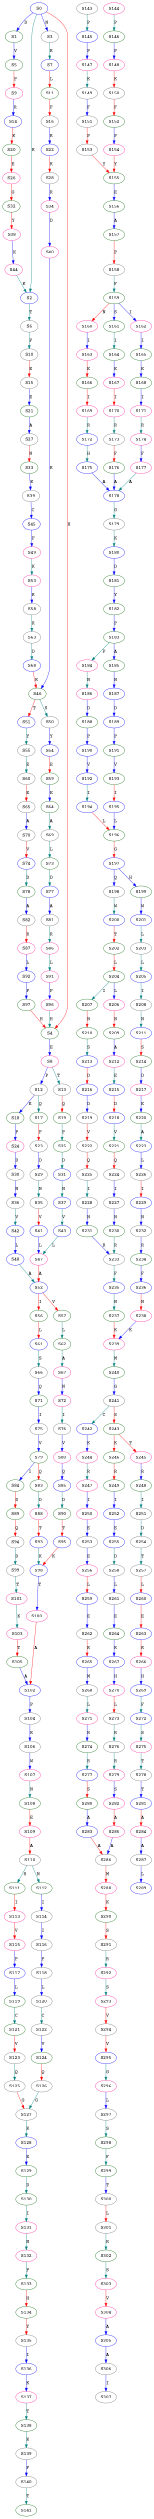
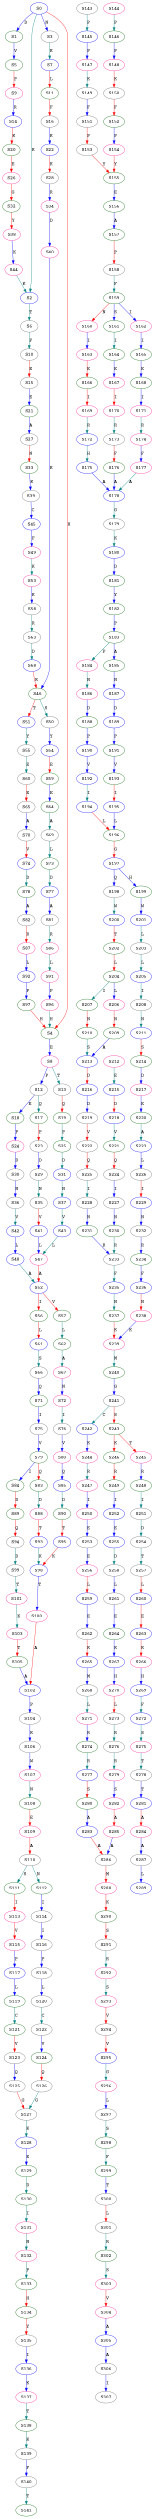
  strict digraph {
    fontname="Courier Prime"
    node [color=gray40 fontname="Courier Prime"]
    edge [color=blue fontname="Courier Prime"]
    S0 [color=blue]
    S1 [color=darkgreen]
    S2 [color=blue]
    S3
    S4 [color=darkgreen]
    S5 [color=darkgreen]
    S6
    S7 [color=blue]
    S8 [color=deeppink]
    S9 [color=deeppink]
    S10
    S11 [color=darkgreen]
    S12
    S13
    S14 [color=blue]
    S15
    S16
    S17 [color=darkgreen]
    S18 [color=darkgreen]
    S19 [color=darkgreen]
    S20 [color=darkgreen]
    S21 [color=darkgreen]
    S22 [color=blue]
    S23
    S24 [color=deeppink]
    S25 [color=darkgreen]
    S26 [color=deeppink]
    S27
    S28
    S29
    S30
    S31 [color=blue]
    S32 [color=darkgreen]
    S33 [color=darkgreen]
    S34 [color=deeppink]
    S35
    S36
    S37 [color=blue]
    S38 [color=deeppink]
    S39
    S40 [color=deeppink]
    S41 [color=blue]
    S42 [color=blue]
    S43 [color=blue]
    S44 [color=deeppink]
    S45 [color=blue]
    S46 [color=darkgreen]
    S47 [color=deeppink]
    S48 [color=blue]
    S49 [color=deeppink]
    S50
    S51 [color=blue]
    S52 [color=blue]
    S53 [color=deeppink]
    S54 [color=blue]
    S55
    S56 [color=darkgreen]
    S57 [color=darkgreen]
    S58
    S59 [color=darkgreen]
    S60
    S61 [color=blue]
    S62 [color=darkgreen]
    S63
    S64 [color=darkgreen]
    S65
    S66
    S67 [color=deeppink]
    S68 [color=blue]
    S69
    S70
    S71 [color=darkgreen]
    S72 [color=deeppink]
    S73 [color=darkgreen]
    S74 [color=blue]
    S75
    S76
    S77 [color=blue]
    S78 [color=darkgreen]
    S79 [color=darkgreen]
    S80 [color=deeppink]
    S81
    S82
    S83 [color=darkgreen]
    S84 [color=darkgreen]
    S85 [color=blue]
    S86 [color=deeppink]
    S87 [color=deeppink]
    S88 [color=deeppink]
    S89 [color=darkgreen]
    S90 [color=darkgreen]
    S91 [color=deeppink]
    S92 [color=blue]
    S93 [color=blue]
    S94
    S95 [color=blue]
    S96 [color=deeppink]
    S97 [color=darkgreen]
    S98 [color=blue]
    S99
    S100 [color=deeppink]
    S101 [color=deeppink]
    S102 [color=blue]
    S103 [color=deeppink]
    S104
    S105 [color=darkgreen]
    S106
    S107 [color=deeppink]
    S108 [color=darkgreen]
    S109 [color=deeppink]
    S110
    S111 [color=darkgreen]
    S112 [color=darkgreen]
    S113 [color=deeppink]
    S114
    S115 [color=deeppink]
    S116
    S117 [color=blue]
    S118
    S119 [color=darkgreen]
    S120
    S121 [color=darkgreen]
    S122
    S123
    S124 [color=darkgreen]
    S125
    S126
    S127
    S128 [color=blue]
    S129 [color=darkgreen]
    S130 [color=darkgreen]
    S131 [color=deeppink]
    S132 [color=deeppink]
    S133 [color=darkgreen]
    S134 [color=darkgreen]
    S135
    S136 [color=blue]
    S137 [color=deeppink]
    S138 [color=darkgreen]
    S139
    S140
    S141 [color=darkgreen]
    S143
    S145 [color=blue]
    S144 [color=deeppink]
    S146 [color=darkgreen]
    S147 [color=deeppink]
    S148 [color=deeppink]
    S149
    S150
    S151
    S152 [color=darkgreen]
    S153
    S154 [color=deeppink]
    S155 [color=darkgreen]
    S156 [color=darkgreen]
    S157 [color=darkgreen]
    S158
    S159 [color=darkgreen]
    S160 [color=deeppink]
    S161 [color=darkgreen]
    S162 [color=deeppink]
    S163 [color=deeppink]
    S164 [color=darkgreen]
    S165 [color=darkgreen]
    S166 [color=darkgreen]
    S167 [color=deeppink]
    S168 [color=darkgreen]
    S169 [color=deeppink]
    S170 [color=deeppink]
    S171 [color=deeppink]
    S172 [color=blue]
    S173
    S174 [color=deeppink]
    S175 [color=blue]
    S176 [color=darkgreen]
    S177 [color=deeppink]
    S178 [color=blue]
    S179
    S180 [color=blue]
    S181 [color=darkgreen]
    S182 [color=darkgreen]
    S183 [color=darkgreen]
    S184 [color=deeppink]
    S185 [color=darkgreen]
    S186 [color=deeppink]
    S187 [color=blue]
    S188 [color=darkgreen]
    S189 [color=blue]
    S190 [color=blue]
    S191 [color=darkgreen]
    S192 [color=blue]
    S193 [color=darkgreen]
    S194 [color=blue]
    S195 [color=blue]
    S196 [color=darkgreen]
    S197 [color=blue]
    S198
    S199 [color=darkgreen]
    S200 [color=blue]
    S201 [color=blue]
    S202 [color=darkgreen]
    S203
    S204 [color=darkgreen]
    S205 [color=blue]
    S206 [color=deeppink]
    S207 [color=darkgreen]
    S208
    S209 [color=darkgreen]
    S210 [color=darkgreen]
    S211 [color=blue]
    S212 [color=deeppink]
    S213 [color=blue]
    S214 [color=darkgreen]
    S215 [color=blue]
    S216 [color=blue]
    S217 [color=deeppink]
    S218 [color=blue]
    S219
    S220 [color=darkgreen]
    S221 [color=darkgreen]
    S222
    S223 [color=blue]
    S224
    S225
    S226
    S227
    S228
    S229 [color=blue]
    S230 [color=darkgreen]
    S231 [color=darkgreen]
    S232
    S233
    S234 [color=darkgreen]
    S235 [color=blue]
    S236 [color=blue]
    S237 [color=darkgreen]
    S238 [color=deeppink]
    S239 [color=deeppink]
    S240 [color=darkgreen]
    S241
    S242 [color=blue]
    S243 [color=darkgreen]
    S244 [color=deeppink]
    S245 [color=deeppink]
    S246 [color=darkgreen]
    S247 [color=deeppink]
    S248 [color=darkgreen]
    S249 [color=darkgreen]
    S250 [color=deeppink]
    S251
    S252 [color=blue]
    S253
    S254
    S255 [color=blue]
    S256 [color=deeppink]
    S257
    S258
    S259 [color=blue]
    S260 [color=blue]
    S261
    S262
    S263 [color=blue]
    S264 [color=darkgreen]
    S265 [color=blue]
    S266 [color=deeppink]
    S267 [color=blue]
    S268
    S269 [color=blue]
    S270 [color=deeppink]
    S271 [color=deeppink]
    S272 [color=blue]
    S273
    S274 [color=darkgreen]
    S275 [color=deeppink]
    S276
    S277 [color=blue]
    S278
    S279 [color=deeppink]
    S280 [color=darkgreen]
    S281 [color=blue]
    S282 [color=deeppink]
    S283 [color=blue]
    S284 [color=deeppink]
    S285 [color=deeppink]
    S286
    S287
    S288 [color=deeppink]
    S289 [color=blue]
    S290 [color=darkgreen]
    S291
    S292 [color=deeppink]
    S293 [color=deeppink]
    S294
    S295 [color=blue]
    S296 [color=deeppink]
    S297
    S298 [color=darkgreen]
    S299 [color=darkgreen]
    S300
    S301
    S302 [color=darkgreen]
    S303 [color=deeppink]
    S304 [color=deeppink]
    S305 [color=blue]
    S306
    S307
    S0 -> S1 [label=D]
    S0 -> S2 [color=teal label=K]
    S0 -> S3 [label=N]
    S0 -> S4 [color=red label=H]
    S1 -> S5 [label=V]
    S2 -> S6 [color=teal label=T]
    S3 -> S7 [color=teal label=K]
    S4 -> S8 [label=E]
    S5 -> S9 [color=red label=P]
    S6 -> S10 [color=teal label=F]
    S7 -> S11 [color=red label=L]
    S8 -> S12 [label=P]
    S8 -> S13 [color=teal label=T]
    S9 -> S14 [label=R]
    S10 -> S15 [color=red label=E]
    S11 -> S16 [color=red label=F]
    S12 -> S17 [color=teal label=Q]
    S12 -> S18 [label=E]
    S13 -> S19 [color=red label=Q]
    S14 -> S20 [color=red label=K]
    S15 -> S21 [label=E]
    S16 -> S22 [label=K]
    S17 -> S23 [color=red label=P]
    S18 -> S24 [label=P]
    S19 -> S25 [color=teal label=P]
    S20 -> S26 [color=red label=E]
    S21 -> S27 [label=A]
    S22 -> S28 [color=red label=K]
    S23 -> S29 [label=D]
    S24 -> S30 [label=D]
    S25 -> S31 [color=teal label=D]
    S26 -> S32 [color=red label=G]
    S27 -> S33 [color=red label=N]
    S28 -> S34 [label=R]
    S29 -> S35 [color=teal label=N]
    S30 -> S36 [label=N]
    S31 -> S37 [color=teal label=N]
    S32 -> S38 [color=red label=Y]
    S33 -> S39 [label=K]
    S34 -> S40 [label=D]
    S35 -> S41 [color=red label=V]
    S36 -> S42 [color=teal label=V]
    S37 -> S43 [color=teal label=V]
    S38 -> S44 [label=K]
    S39 -> S45 [label=C]
    S40 -> S46 [label=K]
    S41 -> S47 [label=L]
    S42 -> S48 [label=L]
    S43 -> S47 [color=teal label=L]
    S44 -> S2 [color=teal label=K]
    S45 -> S49 [label=F]
    S46 -> S50 [color=teal label=S]
    S46 -> S51 [color=red label=T]
    S47 -> S52 [color=red label=A]
    S48 -> S52 [color=teal label=A]
    S49 -> S53 [color=teal label=K]
    S50 -> S54 [label=Y]
    S51 -> S55 [color=teal label=Y]
    S52 -> S56 [color=red label=I]
    S52 -> S57 [color=red label=V]
    S53 -> S58 [label=K]
    S54 -> S59 [color=red label=E]
    S55 -> S60 [color=teal label=E]
    S56 -> S61 [color=red label=L]
    S57 -> S62 [color=teal label=L]
    S58 -> S63 [color=teal label=R]
    S59 -> S64 [label=E]
    S60 -> S65 [color=red label=E]
    S61 -> S66 [color=teal label=S]
    S62 -> S67 [color=teal label=A]
    S63 -> S68 [color=teal label=D]
    S64 -> S69 [color=teal label=A]
    S65 -> S70 [label=A]
    S66 -> S71 [label=Q]
    S67 -> S72 [label=N]
    S68 -> S46 [color=red label=K]
    S69 -> S73 [color=teal label=L]
    S70 -> S74 [color=red label=V]
    S71 -> S75 [label=I]
    S72 -> S76 [color=teal label=I]
    S73 -> S77 [color=teal label=D]
    S74 -> S78 [color=teal label=D]
    S75 -> S79 [label=V]
    S76 -> S80 [label=V]
    S77 -> S81 [label=A]
    S78 -> S82 [label=A]
    S79 -> S83 [color=red label=Q]
    S79 -> S84 [label=I]
    S80 -> S85 [label=Q]
    S81 -> S86 [color=teal label=R]
    S82 -> S87 [color=red label=R]
    S83 -> S88 [color=teal label=D]
    S84 -> S89 [color=red label=D]
    S85 -> S90 [color=teal label=D]
    S86 -> S91 [color=teal label=L]
    S87 -> S92 [label=L]
    S88 -> S93 [color=red label=T]
    S89 -> S94 [color=red label=Q]
    S90 -> S95 [color=red label=T]
    S91 -> S96 [label=P]
    S92 -> S97 [label=P]
    S93 -> S98 [color=teal label=K]
    S94 -> S99 [color=teal label=D]
    S95 -> S98 [color=red label=K]
    S96 -> S4 [color=teal label=H]
    S97 -> S4 [color=red label=H]
    S98 -> S100 [label=T]
    S99 -> S101 [color=teal label=T]
    S100 -> S102 [color=red label=A]
    S101 -> S103 [color=teal label=K]
    S102 -> S104 [label=P]
    S103 -> S105 [color=red label=T]
    S104 -> S106 [label=K]
    S105 -> S102 [label=A]
    S106 -> S107 [label=W]
    S107 -> S108 [color=teal label=N]
    S108 -> S109 [color=red label=E]
    S109 -> S110 [color=red label=A]
    S110 -> S111 [color=teal label=S]
    S110 -> S112 [color=teal label=N]
    S111 -> S113 [color=red label=I]
    S112 -> S114 [label=I]
    S113 -> S115 [color=red label=V]
    S114 -> S116 [label=I]
    S115 -> S117 [label=P]
    S116 -> S118 [label=P]
    S117 -> S119 [label=L]
    S118 -> S120 [label=L]
    S119 -> S121 [color=teal label=C]
    S120 -> S122 [color=teal label=C]
    S121 -> S123 [color=red label=V]
    S122 -> S124 [label=V]
-   S123 -> S125 [color=teal label=Q]
+   S123 -> S125 [label=Q]
    S124 -> S126 [color=red label=Q]
    S125 -> S127 [color=red label=G]
    S126 -> S127 [color=teal label=G]
    S127 -> S128 [color=teal label=K]
    S128 -> S129 [label=E]
    S129 -> S130 [color=teal label=D]
    S130 -> S131 [color=teal label=I]
    S131 -> S132 [color=teal label=N]
    S132 -> S133 [color=teal label=P]
    S133 -> S134 [color=red label=H]
    S134 -> S135 [color=red label=Y]
    S135 -> S136 [label=I]
    S136 -> S137 [label=K]
    S137 -> S138 [color=teal label=T]
    S138 -> S139 [color=teal label=K]
    S139 -> S140 [label=F]
    S140 -> S141 [color=teal label=T]
    S143 -> S145 [color=teal label=P]
    S145 -> S147 [label=P]
    S144 -> S146 [color=teal label=P]
    S146 -> S148 [label=P]
    S147 -> S149 [color=teal label=K]
    S148 -> S150 [color=red label=K]
    S149 -> S151 [label=F]
    S150 -> S152 [color=red label=F]
    S151 -> S153 [color=red label=P]
    S152 -> S154 [label=P]
    S153 -> S155 [color=red label=Y]
    S154 -> S155 [color=red label=Y]
    S155 -> S156 [label=E]
    S156 -> S157 [label=A]
    S157 -> S158 [color=red label=P]
    S158 -> S159 [color=teal label=F]
    S159 -> S160 [color=red label=N]
    S159 -> S161 [label=S]
    S159 -> S162 [label=I]
    S160 -> S163 [label=I]
    S161 -> S164 [color=teal label=I]
    S162 -> S165 [label=I]
    S163 -> S166 [color=red label=E]
    S164 -> S167 [label=E]
    S165 -> S168 [label=E]
    S166 -> S169 [color=red label=I]
    S167 -> S170 [color=red label=I]
    S168 -> S171 [label=I]
    S169 -> S172 [color=teal label=R]
    S170 -> S173 [color=teal label=R]
    S171 -> S174 [color=teal label=R]
    S172 -> S175 [color=teal label=H]
    S173 -> S176 [color=red label=F]
    S174 -> S177 [label=F]
    S175 -> S178 [label=A]
    S176 -> S178 [label=A]
    S177 -> S178 [color=teal label=A]
    S178 -> S179 [color=teal label=G]
    S179 -> S180 [color=teal label=K]
    S180 -> S181 [label=D]
    S181 -> S182 [label=Y]
    S182 -> S183 [label=P]
    S183 -> S184 [color=teal label=P]
    S183 -> S185 [label=A]
    S184 -> S186 [color=teal label=N]
    S185 -> S187 [label=N]
    S186 -> S188 [label=D]
    S187 -> S189 [label=D]
    S188 -> S190 [label=P]
    S189 -> S191 [label=P]
    S190 -> S192 [label=V]
    S191 -> S193 [label=V]
    S192 -> S194 [color=teal label=I]
    S193 -> S195 [color=red label=I]
    S194 -> S196 [color=red label=L]
    S195 -> S196 [label=L]
    S196 -> S197 [color=red label=G]
    S197 -> S198 [label=Q]
    S197 -> S199 [label=H]
    S198 -> S200 [color=teal label=W]
    S199 -> S201 [label=W]
    S200 -> S202 [color=red label=T]
    S201 -> S203 [color=teal label=L]
    S202 -> S204 [color=red label=L]
    S203 -> S205 [color=teal label=L]
    S204 -> S206 [label=L]
    S204 -> S207 [color=teal label=I]
    S205 -> S208 [color=teal label=I]
    S206 -> S209 [color=red label=N]
    S207 -> S210 [color=red label=N]
    S208 -> S211 [color=teal label=N]
-   S209 -> S212 [label=A]
+   S209 -> S213 [label=A]
    S210 -> S213 [color=teal label=S]
    S211 -> S214 [color=red label=S]
    S212 -> S215 [color=teal label=E]
    S213 -> S216 [color=red label=D]
    S214 -> S217 [label=D]
    S215 -> S218 [color=red label=D]
    S216 -> S219 [label=D]
    S217 -> S220 [label=E]
    S218 -> S221 [color=teal label=V]
    S219 -> S222 [color=red label=V]
    S220 -> S223 [color=teal label=A]
    S221 -> S224 [color=red label=Q]
    S222 -> S225 [color=red label=Q]
    S223 -> S226 [label=L]
    S224 -> S227 [label=I]
    S225 -> S228 [color=teal label=I]
    S226 -> S229 [color=red label=I]
    S227 -> S230 [label=N]
    S228 -> S231 [label=N]
    S229 -> S232 [label=N]
    S230 -> S233 [color=teal label=R]
    S231 -> S233 [label=R]
    S232 -> S234 [label=R]
    S233 -> S235 [color=teal label=F]
    S234 -> S236 [label=F]
    S235 -> S237 [color=teal label=N]
    S236 -> S238 [color=red label=N]
    S237 -> S239 [color=red label=K]
    S238 -> S239 [label=K]
    S239 -> S240 [color=teal label=M]
    S240 -> S241 [label=G]
    S241 -> S242 [color=teal label=C]
    S241 -> S243 [color=red label=S]
    S242 -> S244 [label=K]
    S243 -> S245 [color=red label=T]
    S243 -> S246 [color=red label=K]
    S244 -> S247 [color=teal label=R]
    S245 -> S248 [label=R]
    S246 -> S249 [color=red label=R]
    S247 -> S250 [label=I]
    S248 -> S251 [color=teal label=I]
    S249 -> S252 [label=I]
    S250 -> S253 [label=E]
    S251 -> S254 [color=teal label=D]
    S252 -> S255 [label=E]
    S253 -> S256 [label=E]
    S254 -> S257 [color=teal label=T]
    S255 -> S258 [color=teal label=D]
    S256 -> S259 [color=red label=L]
    S257 -> S260 [color=red label=L]
    S258 -> S261 [label=L]
    S259 -> S262 [label=E]
    S260 -> S263 [color=red label=E]
    S261 -> S264 [label=E]
    S262 -> S265 [color=red label=K]
    S263 -> S266 [color=red label=K]
    S264 -> S267 [label=K]
    S265 -> S268 [label=M]
    S266 -> S269 [label=H]
    S267 -> S270 [label=H]
    S268 -> S271 [color=teal label=L]
    S269 -> S272 [color=teal label=F]
    S270 -> S273 [color=red label=L]
    S271 -> S274 [label=R]
    S272 -> S275 [color=teal label=S]
    S273 -> S276 [color=teal label=R]
    S274 -> S277 [color=teal label=R]
    S275 -> S278 [color=teal label=T]
    S276 -> S279 [color=teal label=R]
    S277 -> S280 [color=red label=S]
    S278 -> S281 [label=T]
    S279 -> S282 [label=S]
    S280 -> S283 [label=A]
    S281 -> S284 [color=red label=A]
    S282 -> S285 [color=red label=A]
    S283 -> S286 [color=red label=A]
    S284 -> S287 [label=A]
    S285 -> S286 [label=A]
    S286 -> S288 [color=red label=M]
    S287 -> S289 [label=L]
    S288 -> S290 [color=red label=K]
    S290 -> S291 [color=red label=S]
    S291 -> S292 [color=teal label=R]
    S292 -> S293 [color=teal label=S]
    S293 -> S294 [color=red label=V]
    S294 -> S295 [color=red label=V]
    S295 -> S296 [color=teal label=G]
    S296 -> S297 [label=L]
    S297 -> S298 [color=teal label=S]
    S298 -> S299 [color=teal label=F]
    S299 -> S300 [label=T]
    S300 -> S301 [color=red label=L]
    S301 -> S302 [color=teal label=R]
    S302 -> S303 [color=teal label=S]
    S303 -> S304 [color=red label=V]
    S304 -> S305 [label=A]
    S305 -> S306 [label=A]
    S306 -> S307 [label=I]
  }
